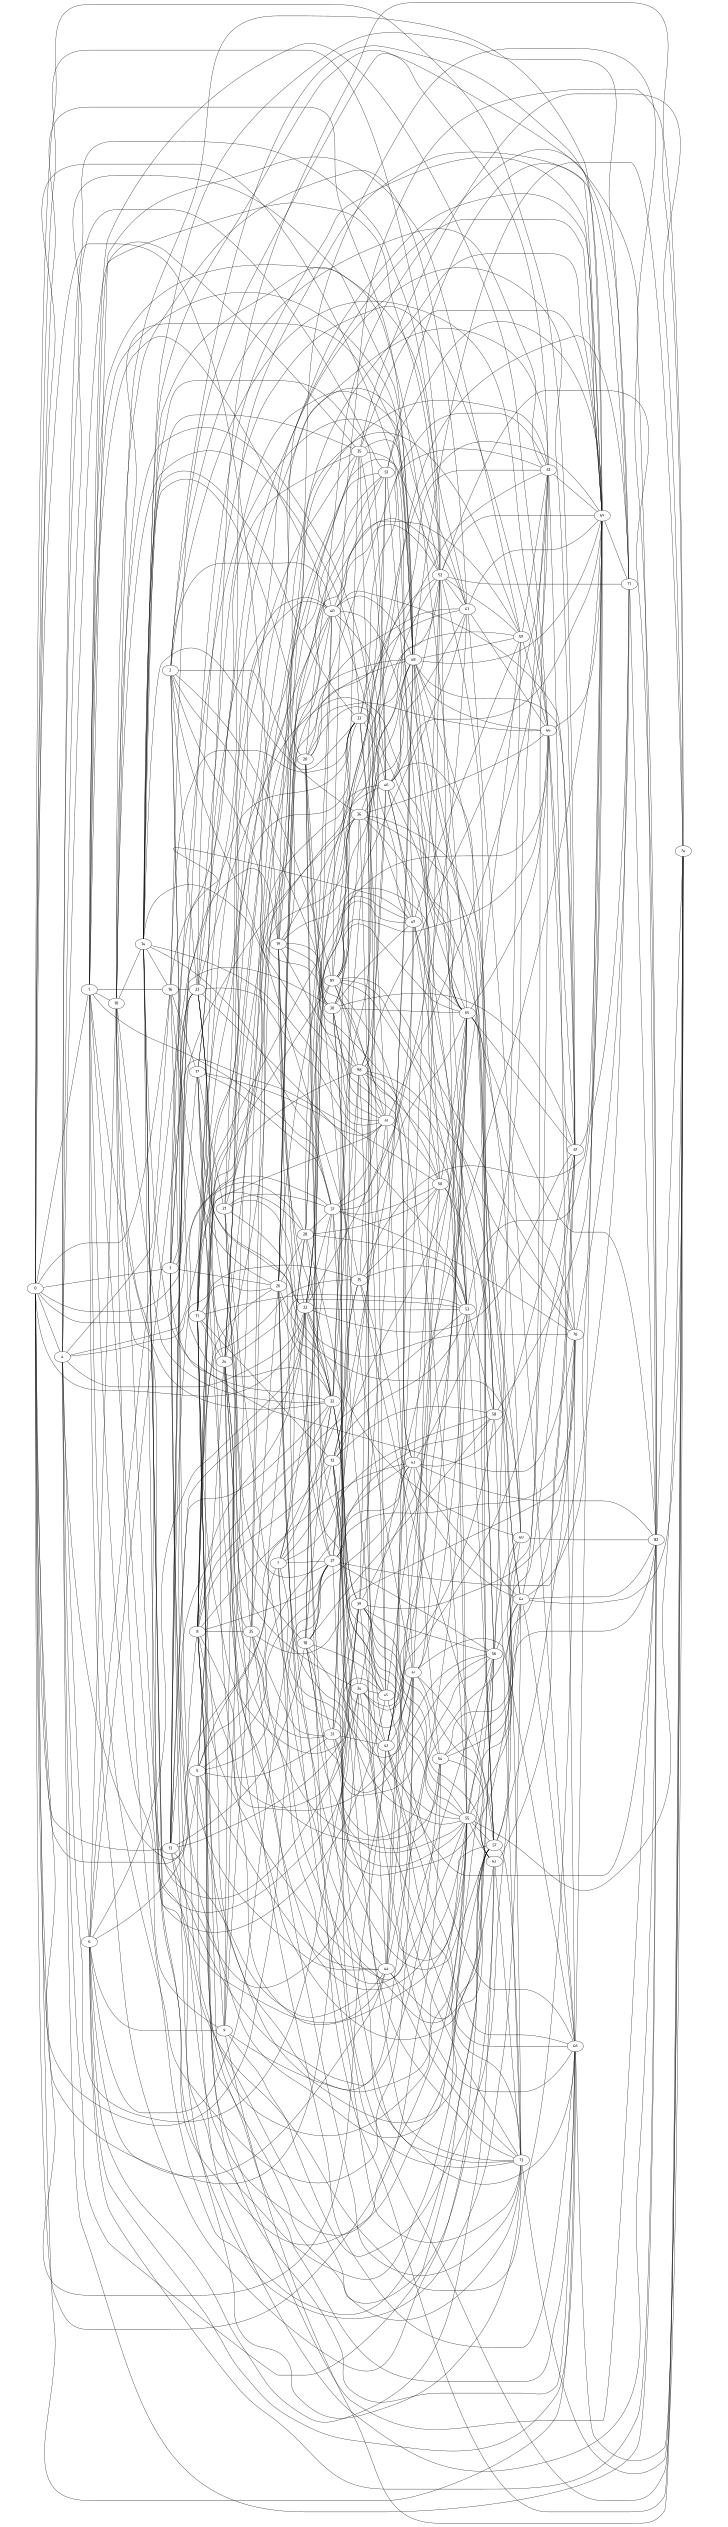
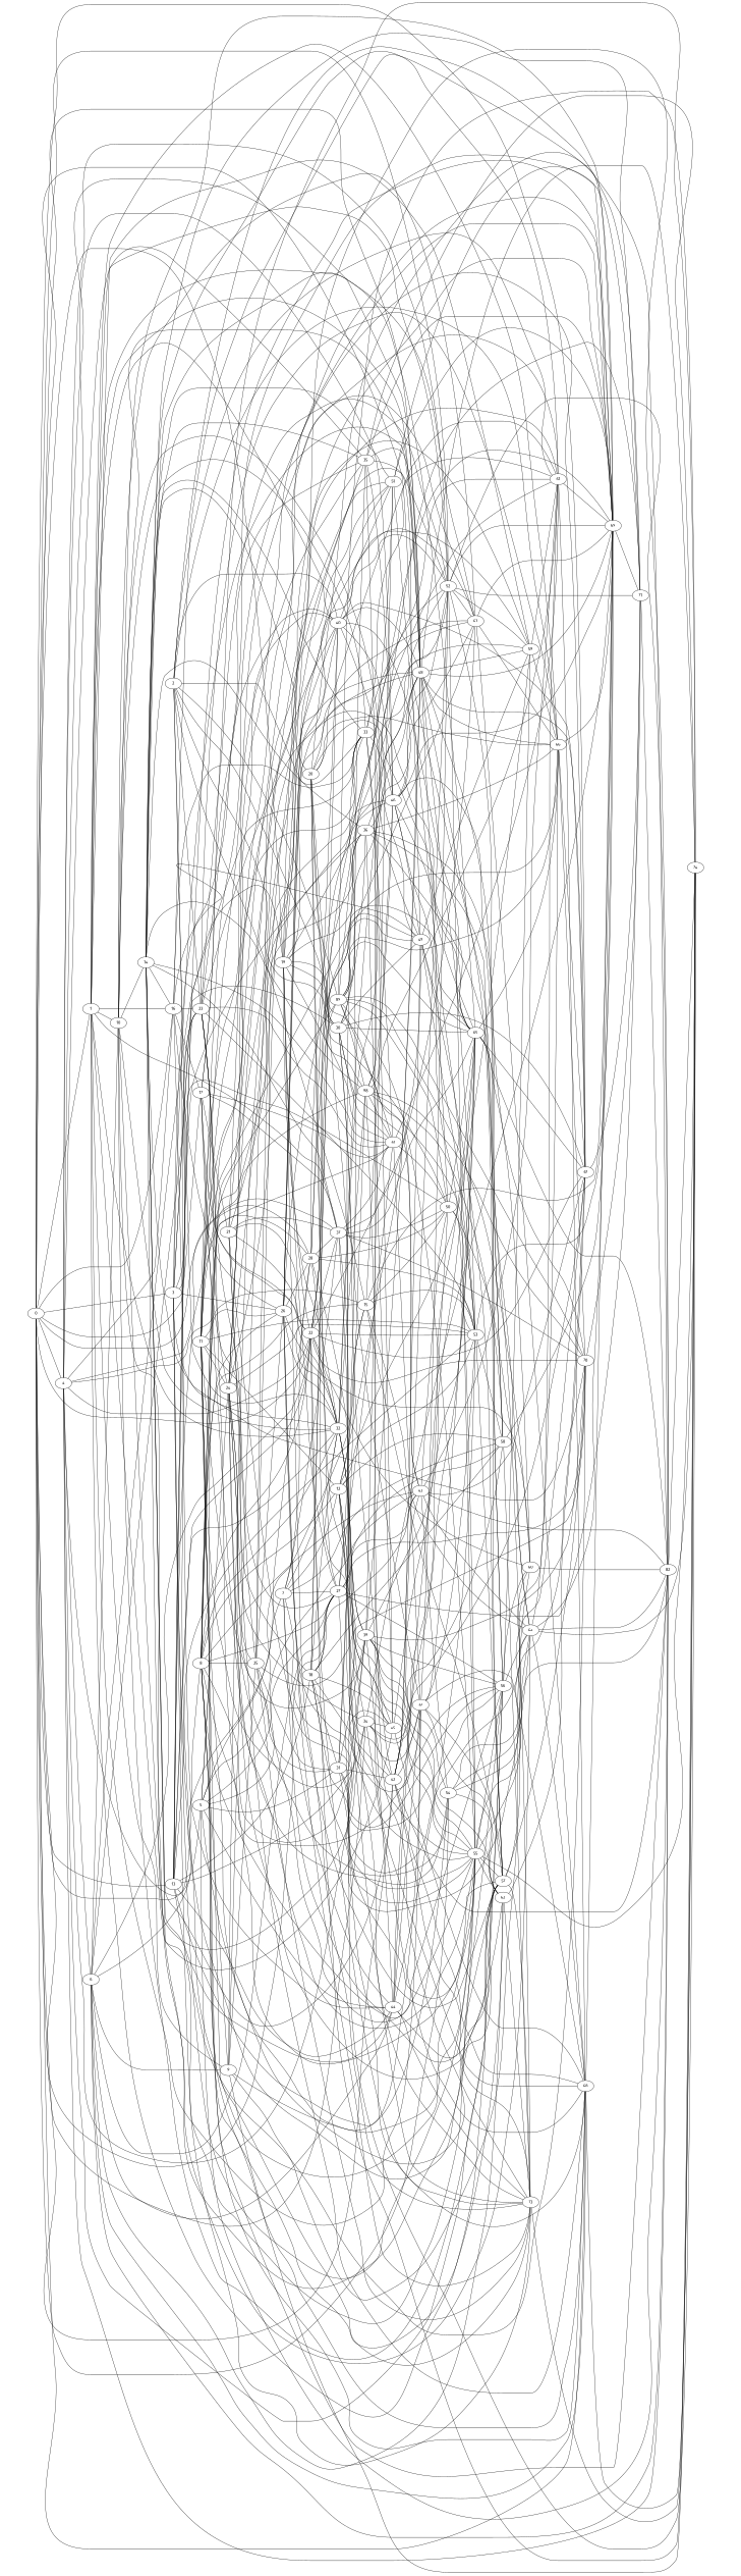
  strict graph {
    fontname="Fira Sans"
    rankdir=LR
    node [fontname="Fira Sans"]
    edge [fontname="Fira Sans" weight=8]
    0
    1
    3
    4
    8
    13
    16
    17
    19
    22
    27
    28
    34
    42
    48
    49
    52
    54
    67
    68
    9
    10
    32
    37
    40
    45
    47
    57
    59
    65
    66
    23
    30
    33
    26
    50
    55
    56
    70
    73
    15
    5
    6
    35
    39
    46
    n47 [label=82]
    n48 [label=98]
    43
    62
    12
    25
    44
    69
    53
    18
    36
    41
    74
    21
    63
    60
    71
    58
    n65 [label=89]
    61
    64
    14
    51
    2
    24
    31
    7
    20
    11
    0 -- 1 [weight=2]
    0 -- 3 [weight=7]
    0 -- 4 [weight=1]
    0 -- 8 [weight=9]
    0 -- 13 [weight=2]
    0 -- 16 [weight=10]
    0 -- 17 [weight=2]
    0 -- 19 [weight=6]
    0 -- 22 [weight=3]
    0 -- 27 [weight=7]
    0 -- 28 [weight=2]
    0 -- 34 [weight=1]
    0 -- 42
    0 -- 48 [weight=2]
    0 -- 49 [weight=9]
    0 -- 52 [weight=1]
    0 -- 54 [weight=3]
    0 -- 67 [weight=10]
    0 -- 68 [weight=3]
    1 -- 16 [weight=9]
    1 -- 48 [weight=1]
    1 -- 52 [weight=5]
    1 -- 9 [weight=4]
    1 -- 10 [weight=3]
    1 -- 32 [weight=3]
    1 -- 37 [weight=5]
    1 -- 40 [weight=7]
    1 -- 45 [weight=5]
    1 -- 47 [weight=9]
    1 -- 57 [weight=6]
    1 -- 59 [weight=9]
    1 -- 65 [weight=10]
    1 -- 66 [weight=4]
    3 -- 48 [weight=6]
    3 -- 40 [weight=9]
    3 -- 23 [weight=9]
    3 -- 30 [weight=5]
    3 -- 33 [weight=1]
    3 -- 26 [weight=4]
    3 -- 50 [weight=6]
    3 -- 55 [weight=5]
    3 -- 56 [weight=4]
    3 -- 70 [weight=7]
    3 -- 73 [weight=4]
    4 -- 16 [weight=5]
    4 -- 22 [weight=5]
    4 -- 28 [weight=9]
    4 -- 48 [weight=1]
    4 -- 52 [weight=3]
    4 -- 56 [weight=6]
    4 -- 15 [weight=7]
    4 -- 5
    4 -- 6 [weight=4]
    4 -- 35 [weight=5]
    4 -- 39 [weight=4]
    4 -- 46 [weight=9]
    4 -- n47 [weight=2]
    8 -- 22 [weight=3]
    8 -- 27 [weight=5]
    8 -- 34 [weight=7]
    8 -- 68 [weight=9]
    8 -- 9 [weight=7]
    8 -- 32
    8 -- 40 [weight=2]
    8 -- 47 [weight=3]
    8 -- 33 [weight=4]
    8 -- 26 [weight=4]
    8 -- 56 [weight=7]
    8 -- 15 [weight=4]
    8 -- 46
    8 -- n48 [weight=2]
    8 -- 43 [weight=2]
    8 -- 62 [weight=3]
    8 -- 12 [weight=3]
    8 -- 25 [weight=7]
    13 -- 22 [weight=1]
    13 -- 32 [weight=1]
    13 -- 37 [weight=2]
    13 -- 47 [weight=1]
    13 -- 23 [weight=3]
    13 -- 70 [weight=7]
    13 -- 39 [weight=4]
    13 -- 44 [weight=6]
    13 -- 69
    13 -- 53 [weight=2]
    13 -- 18 [weight=10]
    13 -- 36 [weight=4]
    16 -- 17 [weight=6]
    16 -- 49 [weight=9]
    16 -- 23 [weight=7]
    16 -- 33 [weight=7]
    16 -- 26
    16 -- 55 [weight=6]
    16 -- 69 [weight=7]
    17 -- 22 [weight=3]
    17 -- 54 [weight=10]
    17 -- 37
    17 -- 69 [weight=6]
    17 -- 18 [weight=1]
    17 -- 41 [weight=3]
    17 -- 74
    17 -- 21 [weight=7]
    19 -- 22
    19 -- 27 [weight=10]
    19 -- 48 [weight=3]
    19 -- 32 [weight=4]
    19 -- 30 [weight=2]
    19 -- 50
    19 -- 73 [weight=10]
    19 -- 35 [weight=7]
    19 -- 46 [weight=1]
    19 -- n47 [weight=5]
    19 -- 36 [weight=9]
    19 -- 41 [weight=5]
    19 -- 63 [weight=4]
    22 -- 49 [weight=9]
    22 -- 67 [weight=9]
    22 -- 32 [weight=4]
    22 -- 37 [weight=9]
    22 -- 40 [weight=5]
    22 -- 59 [weight=2]
    22 -- 66
    22 -- 70 [weight=7]
    22 -- 73 [weight=3]
    22 -- 53 [weight=9]
    22 -- 74 [weight=6]
    22 -- 60 [weight=6]
    27 -- 56 [weight=2]
    27 -- 70 [weight=6]
    27 -- 35 [weight=4]
    27 -- 43 [weight=2]
    27 -- 41 [weight=2]
    27 -- 74 [weight=2]
    27 -- 71 [weight=1]
    27 -- 58 [weight=6]
    28 -- 37 [weight=7]
    28 -- 40 [weight=9]
    28 -- 45 [weight=10]
    28 -- 50 [weight=2]
    28 -- 55 [weight=6]
    28 -- 53 [weight=7]
    28 -- n65 [weight=7]
    28 -- 61 [weight=3]
    34 -- 68 [weight=7]
    34 -- 45 [weight=1]
    34 -- 47
    34 -- 65 [weight=4]
    34 -- 69 [weight=5]
    34 -- 58 [weight=3]
    42 -- 49 [weight=9]
    42 -- 52 [weight=10]
    42 -- 67 [weight=7]
    42 -- 68 [weight=1]
    42 -- 47 [weight=9]
    42 -- 73
    42 -- n47
    42 -- 43
    48 -- 67 [weight=2]
    48 -- 57 [weight=10]
    48 -- 59 [weight=9]
    48 -- 66 [weight=3]
    48 -- 50 [weight=9]
    48 -- 69 [weight=10]
    48 -- 53 [weight=10]
    48 -- 74 [weight=4]
    48 -- 58 [weight=3]
    49 -- 57
    49 -- 59 [weight=4]
    49 -- 65
    49 -- 53 [weight=9]
    52 -- 59 [weight=7]
    52 -- 55 [weight=5]
    52 -- n47 [weight=9]
    52 -- 69 [weight=9]
    52 -- 63 [weight=3]
    52 -- 60
    52 -- 71 [weight=7]
    54 -- 67 [weight=4]
    54 -- 62 [weight=2]
    54 -- 61 [weight=10]
    54 -- 64 [weight=4]
    67 -- 71 [weight=4]
    68 -- 69 [weight=1]
    68 -- 74 [weight=1]
    9 -- 55 [weight=7]
    9 -- 25 [weight=10]
    9 -- 69 [weight=9]
    9 -- 74 [weight=2]
    9 -- 60 [weight=2]
    9 -- 61
    10 -- 34
    10 -- 48 [weight=9]
    10 -- 49 [weight=7]
    10 -- 32
    10 -- 57 [weight=9]
    10 -- 33
    10 -- 55 [weight=4]
    10 -- 69 [weight=7]
    10 -- 63
    10 -- 14 [weight=10]
    32 -- 34 [weight=10]
    32 -- 48 [weight=2]
    32 -- 52 [weight=2]
    32 -- 55 [weight=7]
    32 -- 73 [weight=2]
    32 -- n48 [weight=1]
    37 -- 65 [weight=10]
    37 -- 50 [weight=7]
    37 -- 55 [weight=10]
    37 -- 70 [weight=6]
    37 -- 39 [weight=5]
    37 -- 41
    37 -- 63 [weight=6]
    40 -- 48 [weight=7]
    40 -- 49
    40 -- 52 [weight=5]
    40 -- 67 [weight=1]
    40 -- 65
    40 -- 46 [weight=10]
    40 -- 51 [weight=2]
    45 -- 68 [weight=3]
    45 -- 65
    47 -- 52 [weight=5]
    47 -- 68 [weight=2]
    47 -- 57
    47 -- 65 [weight=3]
    47 -- 62 [weight=5]
    47 -- 53 [weight=9]
    57 -- 70 [weight=3]
    57 -- 73 [weight=2]
    57 -- 64 [weight=6]
    59 -- 66 [weight=3]
    59 -- 61 [weight=3]
    65 -- 67 [weight=10]
    65 -- 66 [weight=3]
    65 -- 70 [weight=4]
    65 -- n47 [weight=3]
    66 -- 67 [weight=6]
    66 -- 70 [weight=4]
    66 -- 69 [weight=3]
    23 -- 27 [weight=5]
    23 -- 52 [weight=5]
    23 -- 32 [weight=7]
    23 -- 65 [weight=9]
    23 -- 66 [weight=10]
    23 -- 55 [weight=3]
    23 -- 35 [weight=7]
    23 -- 53 [weight=2]
    23 -- 41 [weight=9]
    23 -- 24 [weight=10]
    30 -- 49 [weight=4]
    30 -- 67 [weight=1]
    30 -- 68 [weight=9]
    30 -- 47 [weight=5]
    30 -- 65 [weight=3]
    30 -- 33
    30 -- 43 [weight=2]
    30 -- 36 [weight=4]
    30 -- 41
    33 -- 52
    33 -- 73 [weight=9]
    33 -- 46 [weight=7]
    33 -- 41 [weight=10]
    33 -- 61 [weight=5]
    26 -- 28 [weight=10]
    26 -- 49 [weight=5]
    26 -- 32 [weight=6]
    26 -- 40 [weight=4]
    26 -- 57 [weight=4]
    26 -- 59 [weight=1]
    26 -- 56 [weight=5]
    26 -- 73 [weight=7]
    26 -- 63
    26 -- 60 [weight=3]
    26 -- 51 [weight=4]
    50 -- 65 [weight=9]
    50 -- 53 [weight=10]
    50 -- 64 [weight=10]
    55 -- 67 [weight=3]
    55 -- 57 [weight=6]
    55 -- 56 [weight=4]
    55 -- n47 [weight=6]
    55 -- 62 [weight=2]
    55 -- 74 [weight=2]
    56 -- 59 [weight=10]
    56 -- 60 [weight=4]
    56 -- 64
    70 -- 71 [weight=9]
    73 -- 74 [weight=3]
    15 -- 57 [weight=9]
    15 -- 50 [weight=2]
    15 -- 46 [weight=5]
    15 -- 69 [weight=6]
    15 -- 53
    15 -- 64 [weight=10]
    5 -- 27
    5 -- 28 [weight=7]
    5 -- 54 [weight=10]
    5 -- 15
    5 -- n47 [weight=1]
    5 -- 43 [weight=9]
    5 -- 44 [weight=6]
    5 -- 41 [weight=2]
    5 -- 24 [weight=1]
    5 -- 31 [weight=2]
    6 -- 19 [weight=10]
    6 -- 22 [weight=7]
    6 -- 27 [weight=4]
    6 -- 68 [weight=3]
    6 -- 9 [weight=9]
    6 -- 10 [weight=5]
    6 -- 23 [weight=5]
    6 -- n47 [weight=10]
    6 -- 62 [weight=1]
    6 -- 44
    6 -- 7 [weight=5]
    35 -- 48 [weight=5]
    35 -- 45 [weight=6]
    35 -- 56 [weight=2]
    35 -- 46 [weight=7]
    35 -- 69
    35 -- 74
    39 -- 48 [weight=3]
    39 -- 54 [weight=7]
    39 -- 65 [weight=4]
    39 -- 55 [weight=7]
    39 -- 56 [weight=2]
    39 -- 70
    39 -- 62 [weight=1]
    39 -- 44
    39 -- 51 [weight=2]
    46 -- 49 [weight=2]
    46 -- 52 [weight=5]
    46 -- 65 [weight=3]
    46 -- 55
    46 -- 73
    46 -- 69 [weight=3]
    46 -- 63 [weight=6]
    n47 -- 74 [weight=9]
    n48 -- 42
    n48 -- 48 [weight=3]
    n48 -- 70 [weight=2]
    n48 -- 46 [weight=4]
    n48 -- 53 [weight=7]
    n48 -- 41 [weight=3]
    n48 -- 58 [weight=4]
    n48 -- 61
    43 -- 54 [weight=1]
    43 -- 67 [weight=6]
    43 -- 50 [weight=6]
    43 -- n47 [weight=4]
    43 -- 61 [weight=3]
    43 -- 64
    62 -- 67
    62 -- 73 [weight=5]
    12 -- 42 [weight=1]
    12 -- 48 [weight=5]
    12 -- 68 [weight=2]
    12 -- 45 [weight=4]
    12 -- 59 [weight=1]
    12 -- 73 [weight=9]
    12 -- 15
    12 -- 53 [weight=10]
    12 -- 58 [weight=10]
    25 -- 52 [weight=5]
    25 -- 40 [weight=9]
    25 -- 26 [weight=6]
    25 -- 55 [weight=9]
    25 -- 70 [weight=2]
    25 -- 73
    25 -- 31 [weight=9]
    44 -- 47 [weight=9]
    44 -- 65 [weight=3]
    44 -- 50
    44 -- 73 [weight=6]
    44 -- 62 [weight=10]
    44 -- 53 [weight=9]
    69 -- 71 [weight=7]
    53 -- 57 [weight=6]
    53 -- 69 [weight=10]
    53 -- 58 [weight=10]
    18 -- 27 [weight=6]
    18 -- 42 [weight=10]
    18 -- 48 [weight=3]
    18 -- 32 [weight=7]
    18 -- 45 [weight=3]
    18 -- 55 [weight=10]
    18 -- 43
    18 -- 69 [weight=2]
    18 -- 58 [weight=10]
    18 -- 64 [weight=5]
    18 -- 31 [weight=3]
    36 -- 52 [weight=9]
    36 -- 45 [weight=10]
    36 -- 66 [weight=2]
    36 -- 56 [weight=1]
    36 -- 71 [weight=3]
    36 -- 58 [weight=4]
    36 -- 64 [weight=5]
    41 -- 47 [weight=10]
    41 -- 50
    41 -- 61 [weight=1]
    21 -- 22 [weight=3]
    21 -- 67 [weight=1]
    21 -- 68 [weight=7]
    21 -- 32 [weight=9]
    21 -- 37 [weight=3]
    21 -- 56 [weight=5]
    21 -- 25 [weight=2]
    21 -- 36 [weight=9]
    21 -- 51 [weight=7]
    63 -- 68
    63 -- 66 [weight=6]
    63 -- 69 [weight=4]
    60 -- n47 [weight=5]
    71 -- n47 [weight=5]
    58 -- 73 [weight=1]
    58 -- 69 [weight=9]
    n65 -- 49
    n65 -- 65 [weight=5]
    n65 -- 66 [weight=2]
    n65 -- 50 [weight=3]
    n65 -- 55 [weight=10]
    n65 -- 70 [weight=5]
    n65 -- n48 [weight=9]
    n65 -- 41
    n65 -- 74 [weight=6]
    n65 -- 63 [weight=1]
    n65 -- 60 [weight=6]
    n65 -- 61 [weight=4]
    61 -- 68 [weight=7]
    61 -- 69 [weight=2]
    64 -- 68
    64 -- 66 [weight=2]
    64 -- n47 [weight=6]
    64 -- 69 [weight=5]
    64 -- 74 [weight=1]
    14 -- 16
    14 -- 42
    14 -- 32 [weight=1]
    14 -- 37
    14 -- 33 [weight=1]
    14 -- 56 [weight=1]
    14 -- 35
    14 -- n48 [weight=4]
    14 -- 44 [weight=10]
    14 -- 36 [weight=1]
    14 -- 41 [weight=4]
    14 -- 63 [weight=3]
    14 -- 71
    14 -- 61 [weight=5]
    14 -- 64 [weight=9]
    14 -- 51 [weight=7]
    14 -- 20 [weight=4]
    51 -- 69 [weight=2]
    51 -- 53 [weight=5]
    51 -- 71 [weight=2]
    2 -- 32 [weight=7]
    2 -- 40 [weight=10]
    2 -- 66 [weight=7]
    2 -- 23 [weight=1]
    2 -- 30 [weight=2]
    2 -- 33
    2 -- 15 [weight=2]
    2 -- n48 [weight=7]
    2 -- 44 [weight=3]
    2 -- 71 [weight=2]
    2 -- n65 [weight=5]
    2 -- 61 [weight=9]
    24 -- 34
    24 -- 48 [weight=4]
    24 -- 54 [weight=3]
    24 -- 57 [weight=2]
    24 -- 59 [weight=3]
    24 -- 55 [weight=7]
    24 -- 25 [weight=5]
    24 -- 69 [weight=10]
    24 -- 53 [weight=7]
    24 -- 61 [weight=2]
    24 -- 51 [weight=2]
    24 -- 31 [weight=6]
    31 -- 42 [weight=9]
    31 -- 57 [weight=6]
    31 -- 55 [weight=2]
    31 -- 39 [weight=9]
    31 -- n48 [weight=1]
    31 -- 60 [weight=6]
    31 -- 51 [weight=7]
    7 -- 27 [weight=10]
    7 -- 28 [weight=9]
    7 -- 32 [weight=2]
    7 -- 37 [weight=5]
    7 -- 57 [weight=5]
    7 -- 56 [weight=2]
    7 -- 12 [weight=2]
    7 -- 44 [weight=7]
    7 -- 58 [weight=2]
    20 -- 27 [weight=3]
    20 -- 65 [weight=9]
    20 -- 66 [weight=5]
    20 -- 30 [weight=3]
    20 -- 55 [weight=10]
    20 -- 39 [weight=1]
    20 -- n47 [weight=4]
    20 -- 43 [weight=4]
    20 -- 63 [weight=3]
    20 -- 61
    11 -- 68 [weight=1]
    11 -- 40 [weight=2]
    11 -- 45 [weight=1]
    11 -- 57 [weight=10]
    11 -- 65 [weight=9]
    11 -- 33 [weight=6]
    11 -- 26 [weight=2]
    11 -- 73 [weight=1]
    11 -- 35 [weight=6]
-   10 -- 39 [weight=9]
+   11 -- 39 [weight=9]
    11 -- n47 [weight=10]
    11 -- 12 [weight=5]
    11 -- 69 [weight=3]
    11 -- 53 [weight=7]
    11 -- 63 [weight=6]
    11 -- n65
    11 -- 24 [weight=6]
  }
